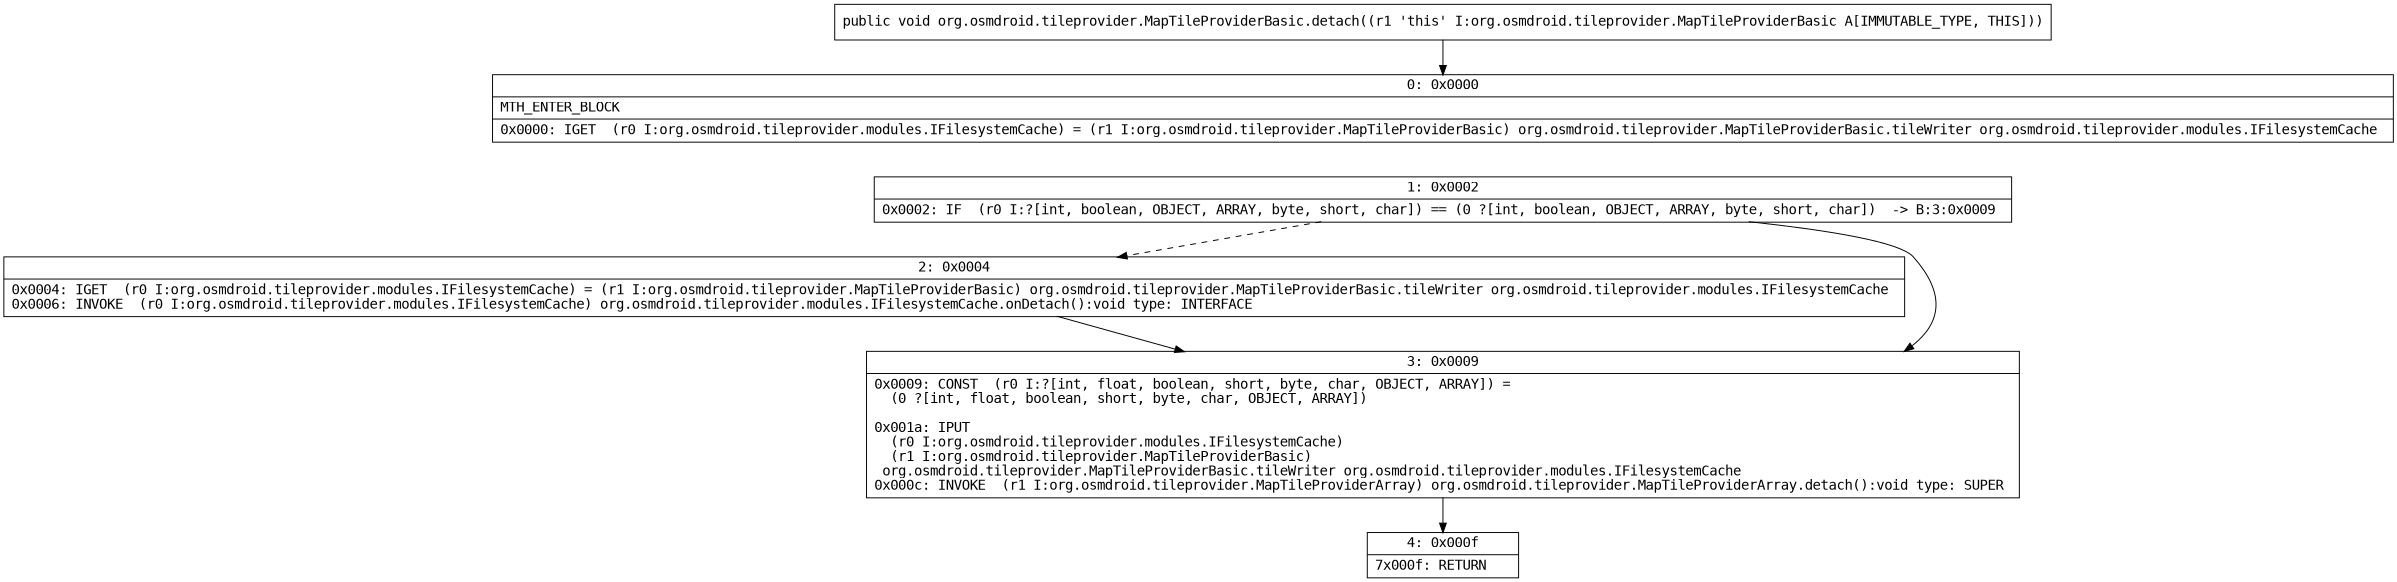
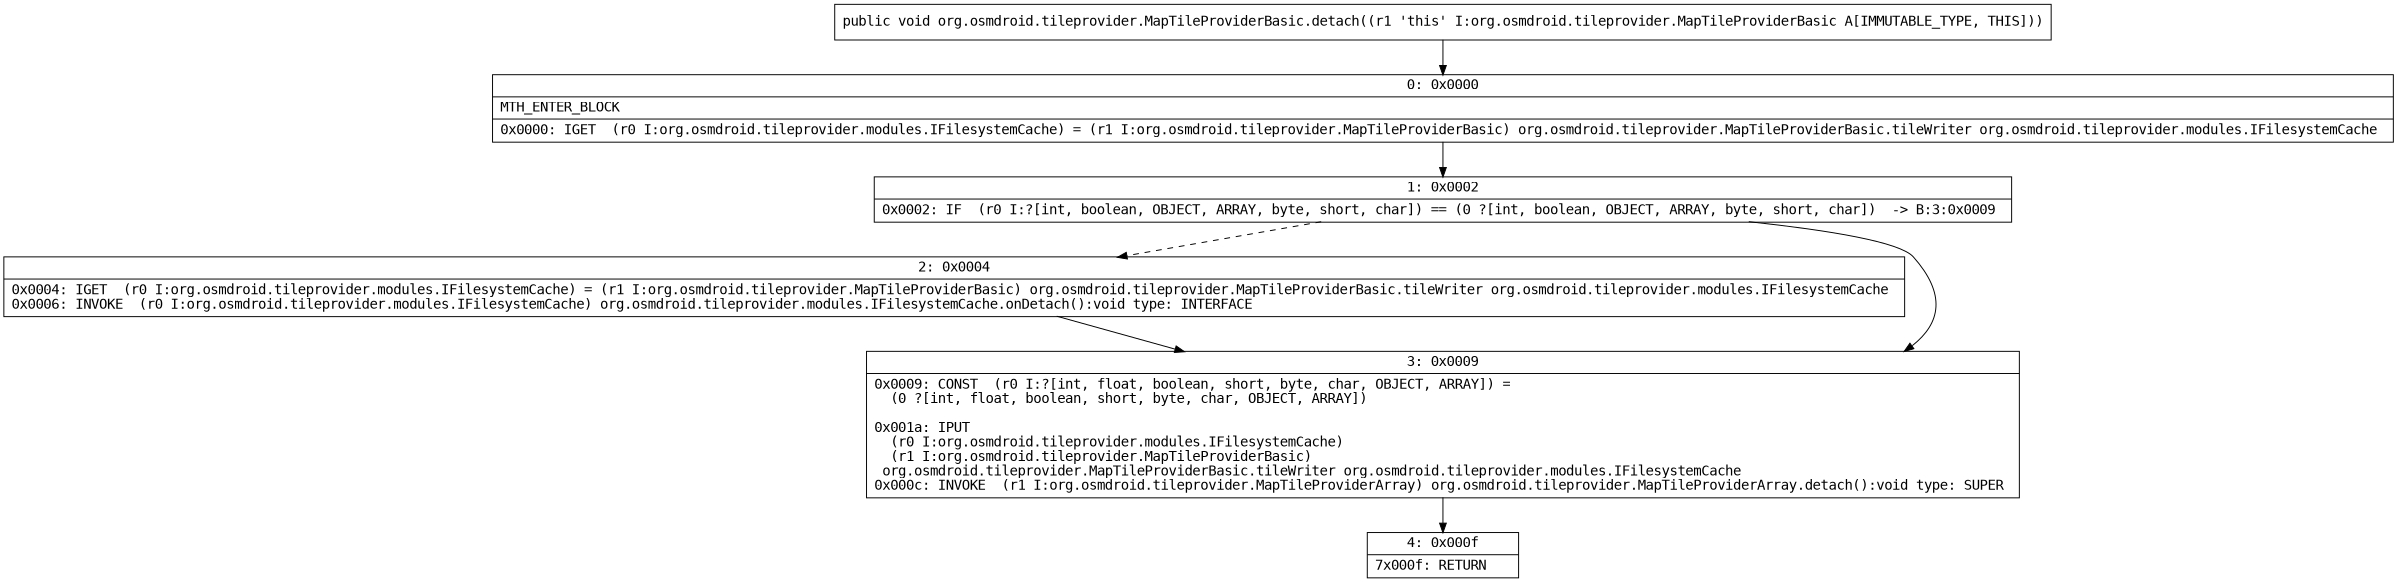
  digraph {
    fontname="DejaVu Sans Mono"
    node [fontname="DejaVu Sans Mono" shape=record]
    edge [fontname="DejaVu Sans Mono"]
    n1 [label="{0\:\ 0x0000|MTH_ENTER_BLOCK\l|0x0000: IGET  (r0 I:org.osmdroid.tileprovider.modules.IFilesystemCache) = (r1 I:org.osmdroid.tileprovider.MapTileProviderBasic) org.osmdroid.tileprovider.MapTileProviderBasic.tileWriter org.osmdroid.tileprovider.modules.IFilesystemCache \l}"]
    n2 [label="{1\:\ 0x0002|0x0002: IF  (r0 I:?[int, boolean, OBJECT, ARRAY, byte, short, char]) == (0 ?[int, boolean, OBJECT, ARRAY, byte, short, char])  \-\> B:3:0x0009 \l}"]
    n3 [label="{2\:\ 0x0004|0x0004: IGET  (r0 I:org.osmdroid.tileprovider.modules.IFilesystemCache) = (r1 I:org.osmdroid.tileprovider.MapTileProviderBasic) org.osmdroid.tileprovider.MapTileProviderBasic.tileWriter org.osmdroid.tileprovider.modules.IFilesystemCache \l0x0006: INVOKE  (r0 I:org.osmdroid.tileprovider.modules.IFilesystemCache) org.osmdroid.tileprovider.modules.IFilesystemCache.onDetach():void type: INTERFACE \l}"]
    n4 [label="{3\:\ 0x0009|0x0009: CONST  (r0 I:?[int, float, boolean, short, byte, char, OBJECT, ARRAY]) = \l  (0 ?[int, float, boolean, short, byte, char, OBJECT, ARRAY])\l \l0x001a: IPUT  \l  (r0 I:org.osmdroid.tileprovider.modules.IFilesystemCache)\l  (r1 I:org.osmdroid.tileprovider.MapTileProviderBasic)\l org.osmdroid.tileprovider.MapTileProviderBasic.tileWriter org.osmdroid.tileprovider.modules.IFilesystemCache \l0x000c: INVOKE  (r1 I:org.osmdroid.tileprovider.MapTileProviderArray) org.osmdroid.tileprovider.MapTileProviderArray.detach():void type: SUPER \l}"]
    n5 [label="{4\:\ 0x000f|7x000f: RETURN   \l}"]
    n6 [label="{public void org.osmdroid.tileprovider.MapTileProviderBasic.detach((r1 'this' I:org.osmdroid.tileprovider.MapTileProviderBasic A[IMMUTABLE_TYPE, THIS])) }"]
+   n1 -> n2
    n2 -> n3 [style=dashed]
    n2 -> n4
    n3 -> n4
    n4 -> n5
    n6 -> n1
  }
